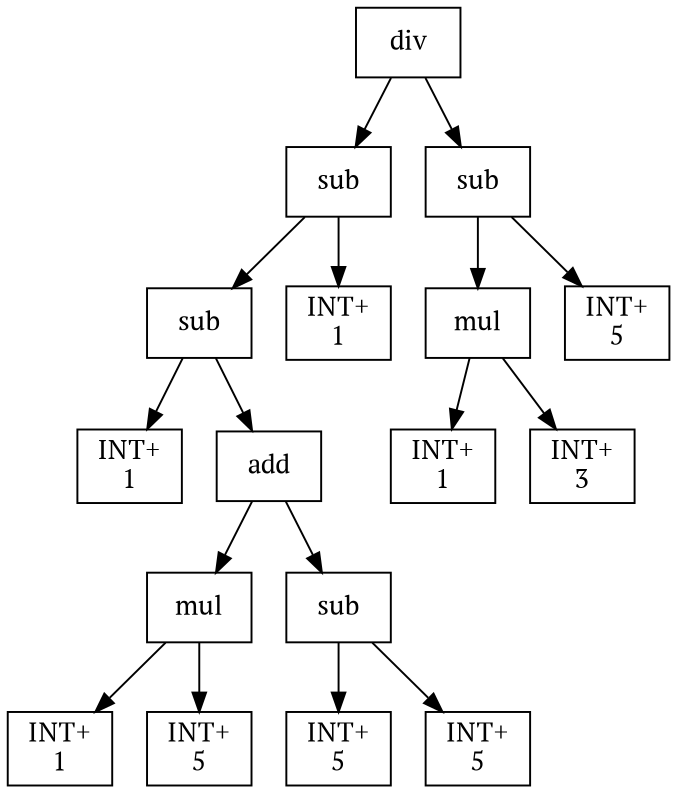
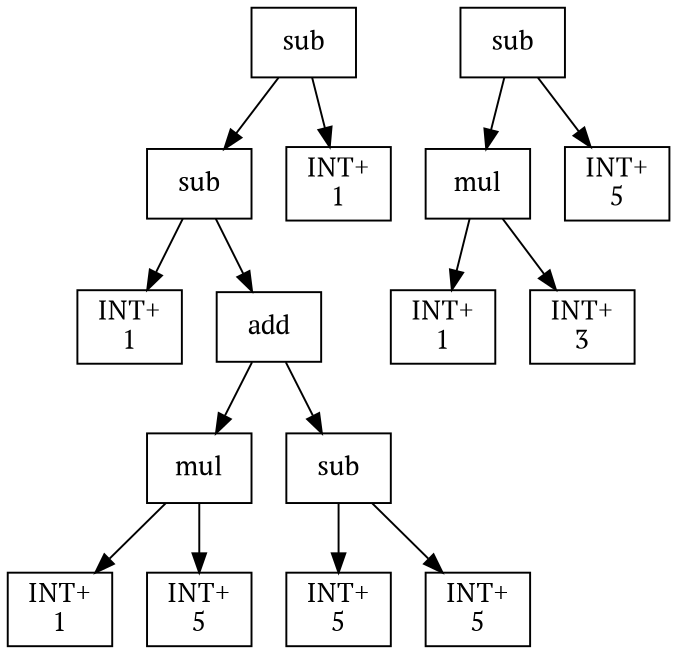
  digraph {
    fontname="PT Serif"
    node [shape=box fontname="PT Serif"]
    edge [fontname="PT Serif"]
-   n1 [label=div]
    n2 [label=sub]
    n3 [label=sub]
    n4 [label=sub]
    n5 [label="INT+\n1"]
    n6 [label="INT+\n1"]
    n7 [label=add]
    n8 [label=mul]
    n9 [label=sub]
    n10 [label="INT+\n1"]
    n11 [label="INT+\n5"]
    n12 [label="INT+\n5"]
    n13 [label="INT+\n5"]
    n14 [label=mul]
    n15 [label="INT+\n5"]
    n16 [label="INT+\n1"]
    n17 [label="INT+\n3"]
-   n1 -> n2
-   n1 -> n3
    n2 -> n4
    n2 -> n5
    n3 -> n14
    n3 -> n15
    n4 -> n6
    n4 -> n7
    n7 -> n8
    n7 -> n9
    n8 -> n10
    n8 -> n11
    n9 -> n12
    n9 -> n13
    n14 -> n16
    n14 -> n17
  }
